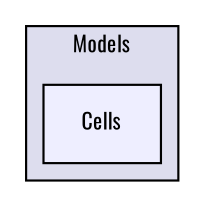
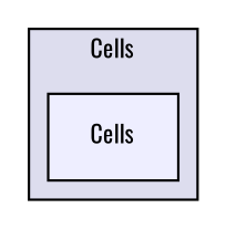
  digraph {
    compound=true
    rankdir=LR
    fontname=Oswald
    n1 [fillcolor="#eeeeff" fontname=Oswald fontsize=10 label=Cells pencolor=black shape=box style=filled]
    subgraph cluster_1 {
      bgcolor="#ddddee"
      fontsize=10
-     label=Models
+     label=Cells
      pencolor=black
      n1
    }
  }
